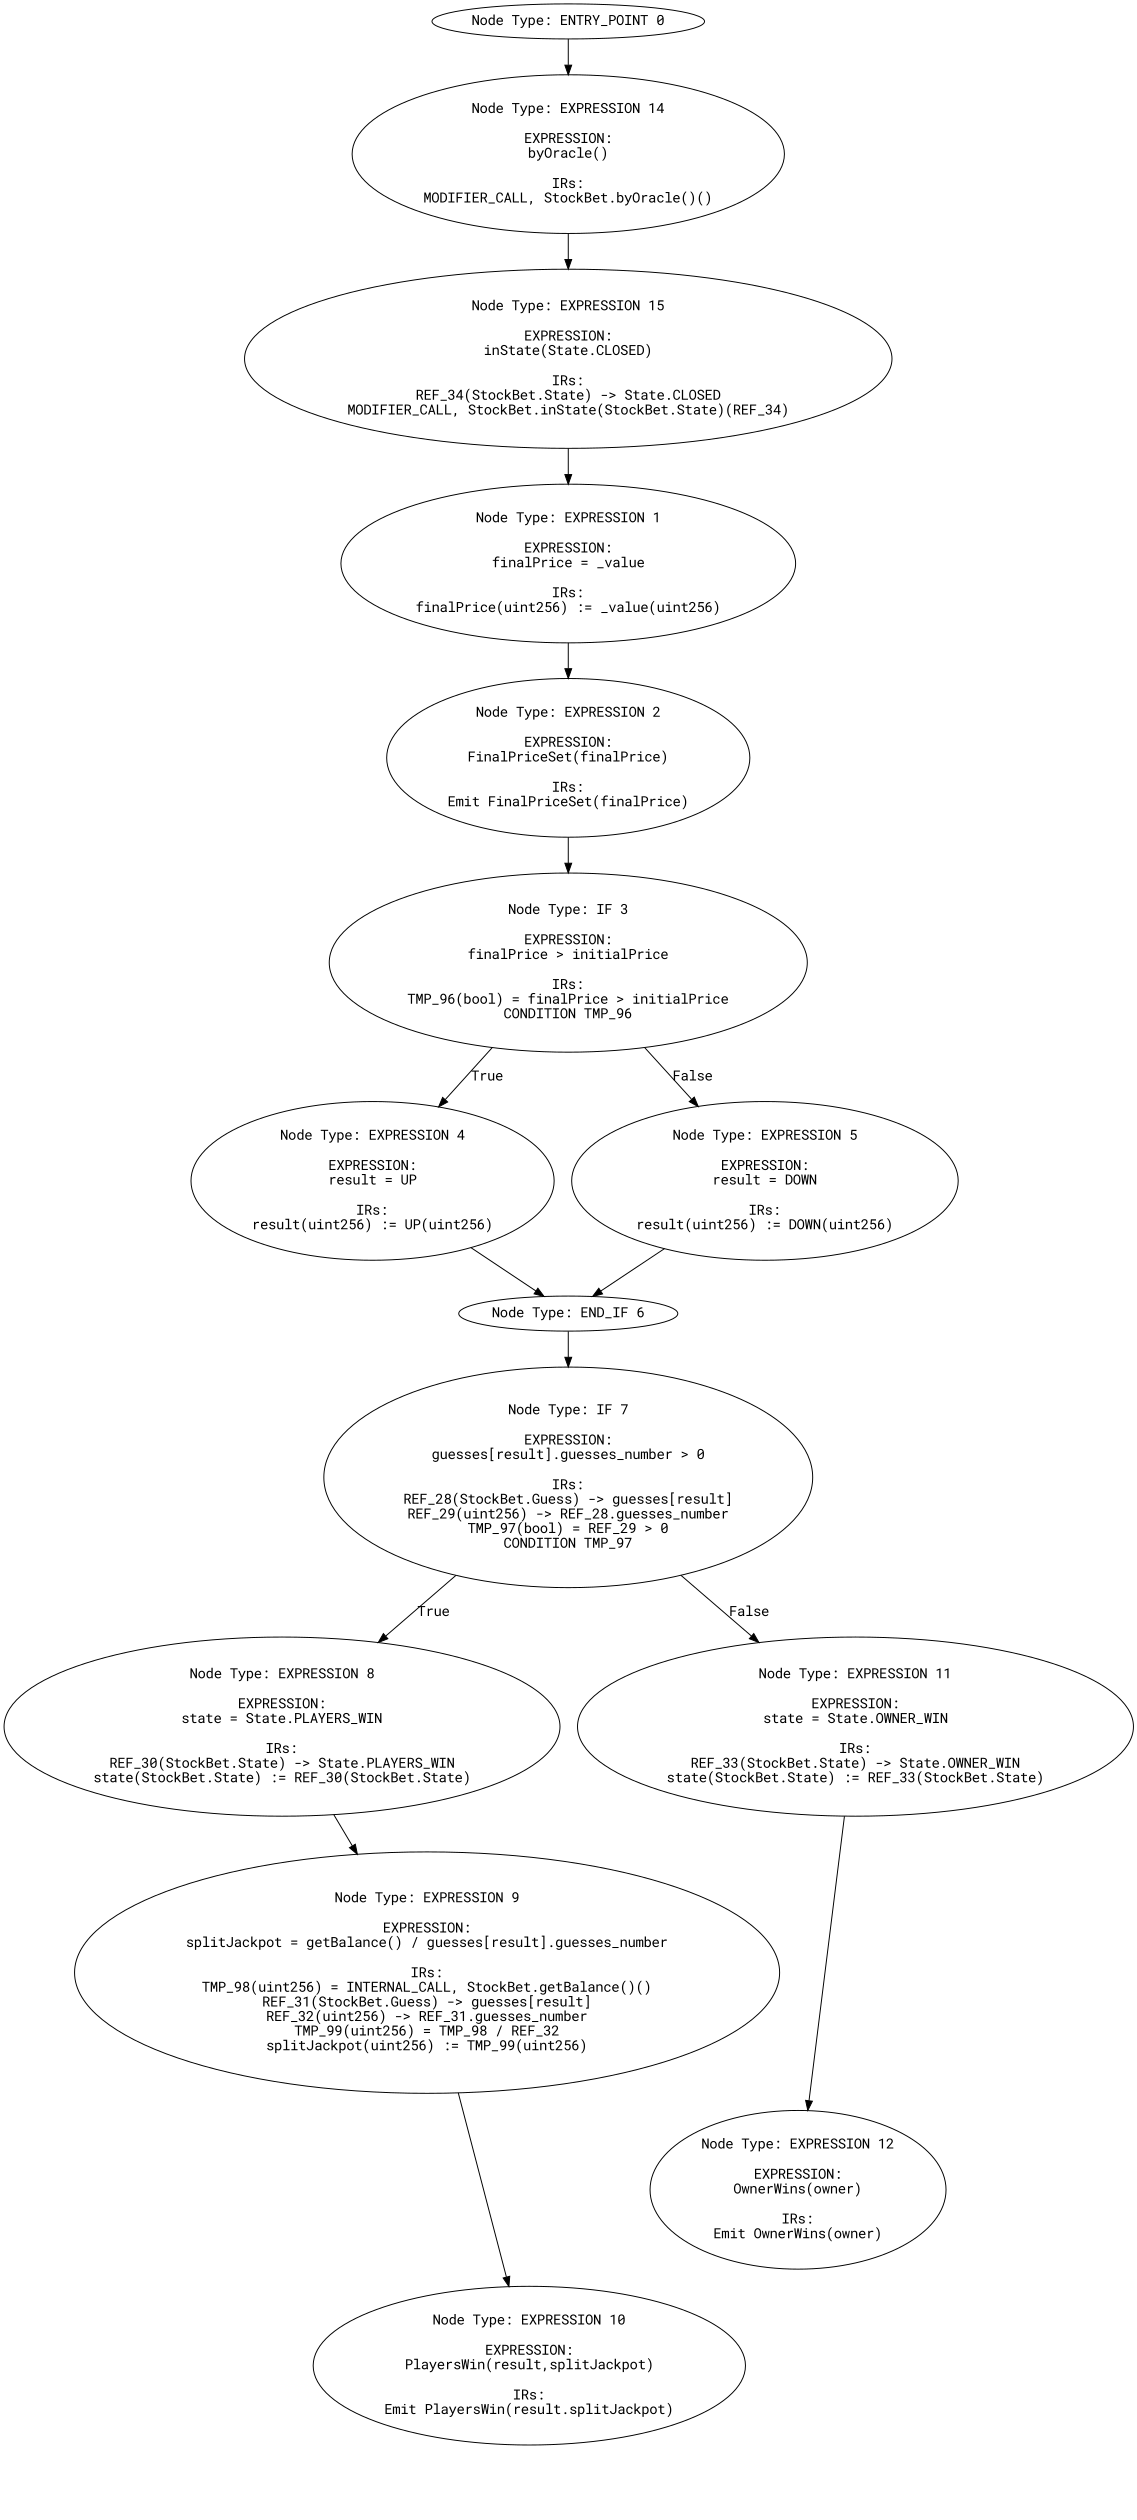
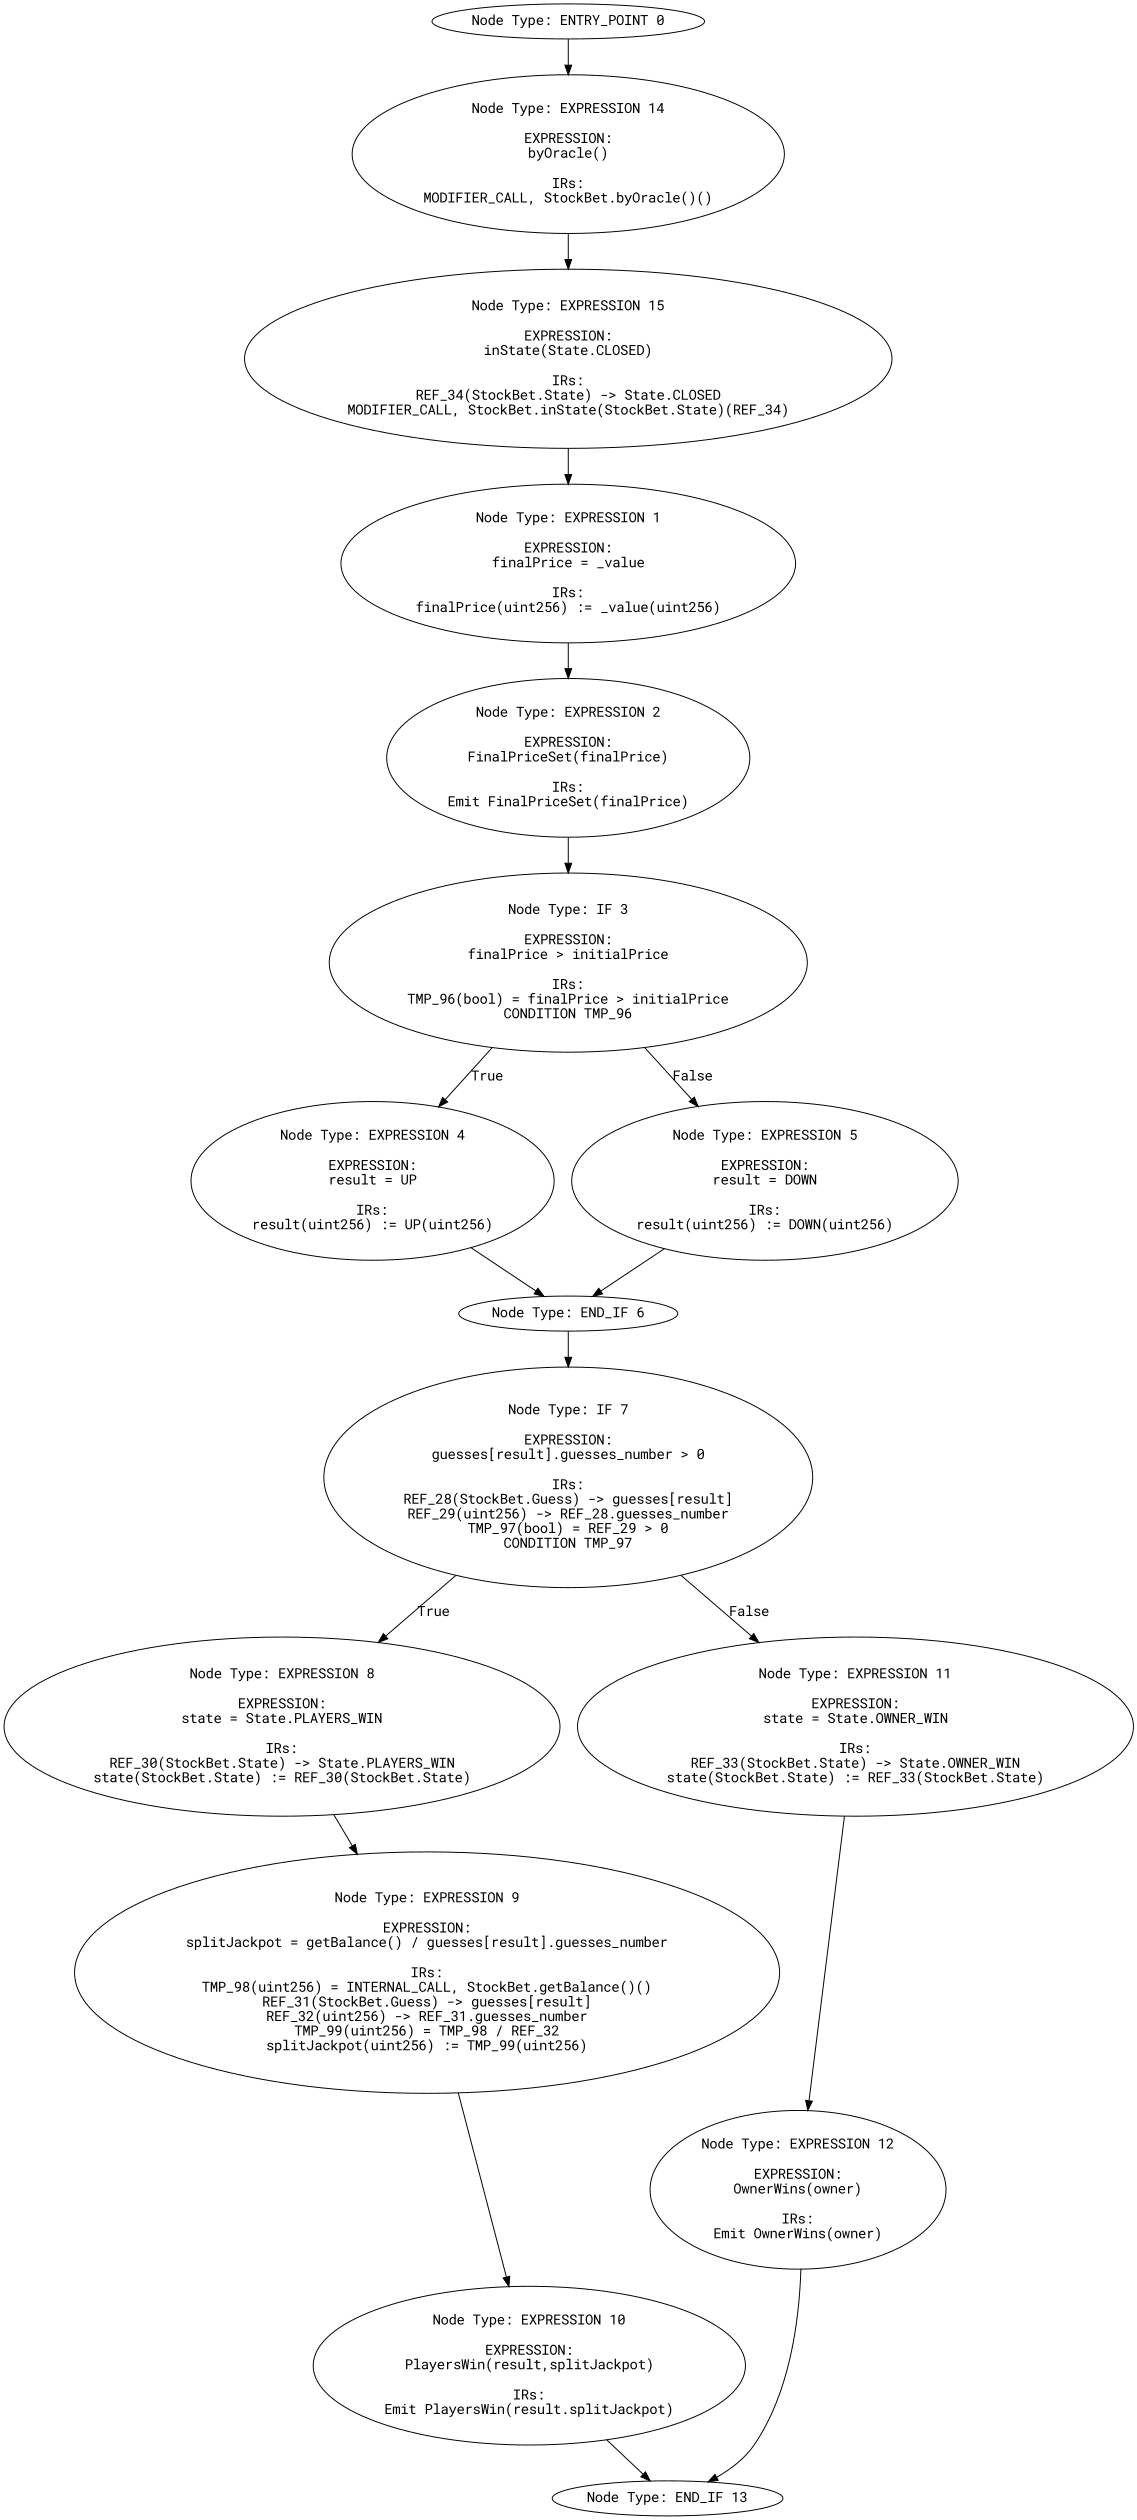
  digraph {
    fontname="Roboto Mono"
    node [fontname="Roboto Mono"]
    edge [fontname="Roboto Mono"]
    n1 [label="Node Type: ENTRY_POINT 0\n"]
    n2 [label="Node Type: EXPRESSION 14\n\nEXPRESSION:\nbyOracle()\n\nIRs:\nMODIFIER_CALL, StockBet.byOracle()()"]
    n3 [label="Node Type: EXPRESSION 15\n\nEXPRESSION:\ninState(State.CLOSED)\n\nIRs:\nREF_34(StockBet.State) -> State.CLOSED\nMODIFIER_CALL, StockBet.inState(StockBet.State)(REF_34)"]
    n4 [label="Node Type: EXPRESSION 1\n\nEXPRESSION:\nfinalPrice = _value\n\nIRs:\nfinalPrice(uint256) := _value(uint256)"]
    n5 [label="Node Type: EXPRESSION 2\n\nEXPRESSION:\nFinalPriceSet(finalPrice)\n\nIRs:\nEmit FinalPriceSet(finalPrice)"]
    n6 [label="Node Type: IF 3\n\nEXPRESSION:\nfinalPrice > initialPrice\n\nIRs:\nTMP_96(bool) = finalPrice > initialPrice\nCONDITION TMP_96"]
    n7 [label="Node Type: EXPRESSION 4\n\nEXPRESSION:\nresult = UP\n\nIRs:\nresult(uint256) := UP(uint256)"]
    n8 [label="Node Type: EXPRESSION 5\n\nEXPRESSION:\nresult = DOWN\n\nIRs:\nresult(uint256) := DOWN(uint256)"]
    n9 [label="Node Type: END_IF 6\n"]
    n10 [label="Node Type: IF 7\n\nEXPRESSION:\nguesses[result].guesses_number > 0\n\nIRs:\nREF_28(StockBet.Guess) -> guesses[result]\nREF_29(uint256) -> REF_28.guesses_number\nTMP_97(bool) = REF_29 > 0\nCONDITION TMP_97"]
    n11 [label="Node Type: EXPRESSION 8\n\nEXPRESSION:\nstate = State.PLAYERS_WIN\n\nIRs:\nREF_30(StockBet.State) -> State.PLAYERS_WIN\nstate(StockBet.State) := REF_30(StockBet.State)"]
    n12 [label="Node Type: EXPRESSION 11\n\nEXPRESSION:\nstate = State.OWNER_WIN\n\nIRs:\nREF_33(StockBet.State) -> State.OWNER_WIN\nstate(StockBet.State) := REF_33(StockBet.State)"]
    n13 [label="Node Type: EXPRESSION 9\n\nEXPRESSION:\nsplitJackpot = getBalance() / guesses[result].guesses_number\n\nIRs:\nTMP_98(uint256) = INTERNAL_CALL, StockBet.getBalance()()\nREF_31(StockBet.Guess) -> guesses[result]\nREF_32(uint256) -> REF_31.guesses_number\nTMP_99(uint256) = TMP_98 / REF_32\nsplitJackpot(uint256) := TMP_99(uint256)"]
    n14 [label="Node Type: EXPRESSION 12\n\nEXPRESSION:\nOwnerWins(owner)\n\nIRs:\nEmit OwnerWins(owner)"]
    n15 [label="Node Type: EXPRESSION 10\n\nEXPRESSION:\nPlayersWin(result,splitJackpot)\n\nIRs:\nEmit PlayersWin(result.splitJackpot)"]
+   n16 [label="Node Type: END_IF 13\n"]
    n1 -> n2
    n2 -> n3
    n3 -> n4
    n4 -> n5
    n5 -> n6
    n6 -> n7 [label=True]
    n6 -> n8 [label=False]
    n7 -> n9
    n8 -> n9
    n9 -> n10
    n10 -> n11 [label=True]
    n10 -> n12 [label=False]
    n11 -> n13
    n12 -> n14
    n13 -> n15
+   n14 -> n16
+   n15 -> n16
  }
